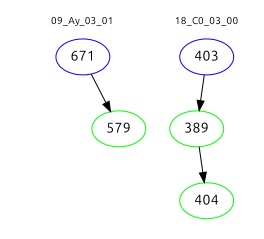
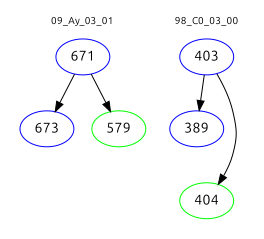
  digraph {
    fontname=Ubuntu
    node [color=blue fontname=Ubuntu]
    edge [color=black fontname=Ubuntu]
    n1 [label=671]
+   n2 [label=673]
    n3 [color=green label=579]
    n4 [label=403]
-   n5 [color=green label=389]
+   n5 [label=389]
    n6 [color=green label=404]
    subgraph cluster_1 {
      color=white
      fontsize=10
      label="09_Ay_03_01"
      n1
+     n2
      n3
    }
    subgraph cluster_2 {
      color=white
      fontsize=10
-     label="18_C0_03_00"
+     label="98_C0_03_00"
      n4
      n5
      n6
    }
+   n1 -> n2
    n1 -> n3
    n4 -> n5
-   n5 -> n6
+   n4 -> n6
  }
